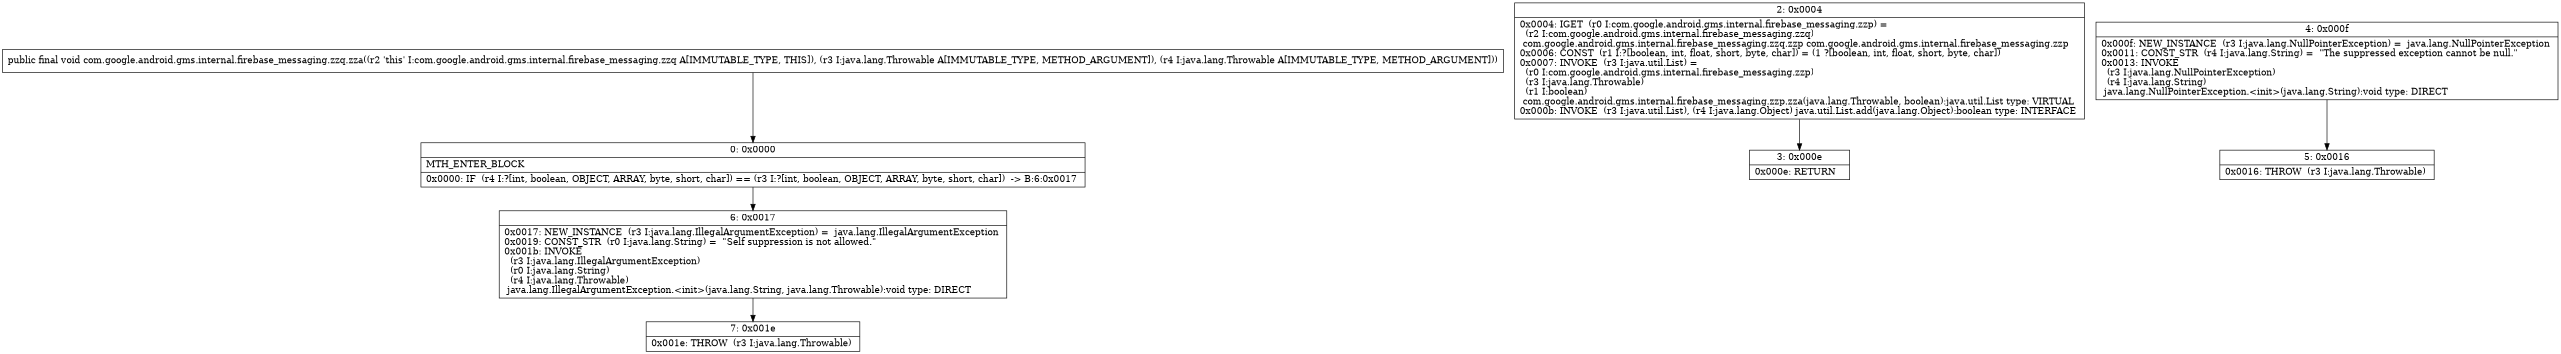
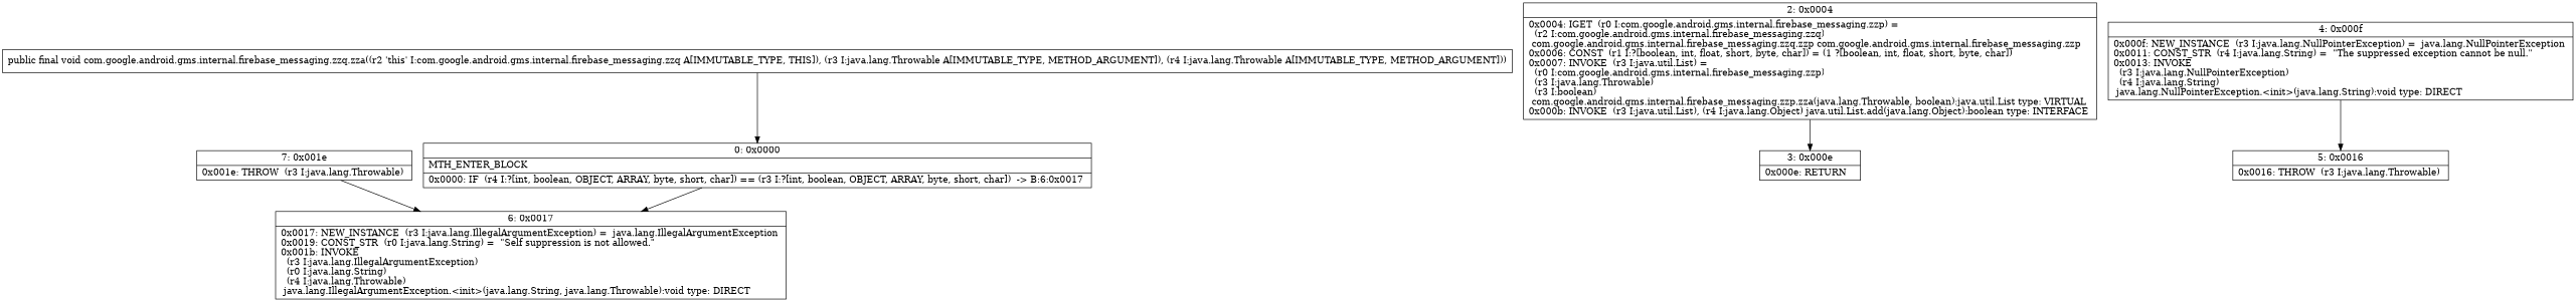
  digraph {
    node [shape=record]
    n1 [label="{0\:\ 0x0000|MTH_ENTER_BLOCK\l|0x0000: IF  (r4 I:?[int, boolean, OBJECT, ARRAY, byte, short, char]) == (r3 I:?[int, boolean, OBJECT, ARRAY, byte, short, char])  \-\> B:6:0x0017 \l}"]
    n2 [label="{6\:\ 0x0017|0x0017: NEW_INSTANCE  (r3 I:java.lang.IllegalArgumentException) =  java.lang.IllegalArgumentException \l0x0019: CONST_STR  (r0 I:java.lang.String) =  \"Self suppression is not allowed.\" \l0x001b: INVOKE  \l  (r3 I:java.lang.IllegalArgumentException)\l  (r0 I:java.lang.String)\l  (r4 I:java.lang.Throwable)\l java.lang.IllegalArgumentException.\<init\>(java.lang.String, java.lang.Throwable):void type: DIRECT \l}"]
    n3 [label="{7\:\ 0x001e|0x001e: THROW  (r3 I:java.lang.Throwable) \l}"]
-   n4 [label="{2\:\ 0x0004|0x0004: IGET  (r0 I:com.google.android.gms.internal.firebase_messaging.zzp) = \l  (r2 I:com.google.android.gms.internal.firebase_messaging.zzq)\l com.google.android.gms.internal.firebase_messaging.zzq.zzp com.google.android.gms.internal.firebase_messaging.zzp \l0x0006: CONST  (r1 I:?[boolean, int, float, short, byte, char]) = (1 ?[boolean, int, float, short, byte, char]) \l0x0007: INVOKE  (r3 I:java.util.List) = \l  (r0 I:com.google.android.gms.internal.firebase_messaging.zzp)\l  (r3 I:java.lang.Throwable)\l  (r1 I:boolean)\l com.google.android.gms.internal.firebase_messaging.zzp.zza(java.lang.Throwable, boolean):java.util.List type: VIRTUAL \l0x000b: INVOKE  (r3 I:java.util.List), (r4 I:java.lang.Object) java.util.List.add(java.lang.Object):boolean type: INTERFACE \l}"]
+   n4 [label="{2\:\ 0x0004|0x0004: IGET  (r0 I:com.google.android.gms.internal.firebase_messaging.zzp) = \l  (r2 I:com.google.android.gms.internal.firebase_messaging.zzq)\l com.google.android.gms.internal.firebase_messaging.zzq.zzp com.google.android.gms.internal.firebase_messaging.zzp \l0x0006: CONST  (r1 I:?[boolean, int, float, short, byte, char]) = (1 ?[boolean, int, float, short, byte, char]) \l0x0007: INVOKE  (r3 I:java.util.List) = \l  (r0 I:com.google.android.gms.internal.firebase_messaging.zzp)\l  (r3 I:java.lang.Throwable)\l  (r3 I:boolean)\l com.google.android.gms.internal.firebase_messaging.zzp.zza(java.lang.Throwable, boolean):java.util.List type: VIRTUAL \l0x000b: INVOKE  (r3 I:java.util.List), (r4 I:java.lang.Object) java.util.List.add(java.lang.Object):boolean type: INTERFACE \l}"]
    n5 [label="{3\:\ 0x000e|0x000e: RETURN   \l}"]
    n6 [label="{4\:\ 0x000f|0x000f: NEW_INSTANCE  (r3 I:java.lang.NullPointerException) =  java.lang.NullPointerException \l0x0011: CONST_STR  (r4 I:java.lang.String) =  \"The suppressed exception cannot be null.\" \l0x0013: INVOKE  \l  (r3 I:java.lang.NullPointerException)\l  (r4 I:java.lang.String)\l java.lang.NullPointerException.\<init\>(java.lang.String):void type: DIRECT \l}"]
    n7 [label="{5\:\ 0x0016|0x0016: THROW  (r3 I:java.lang.Throwable) \l}"]
    n8 [label="{public final void com.google.android.gms.internal.firebase_messaging.zzq.zza((r2 'this' I:com.google.android.gms.internal.firebase_messaging.zzq A[IMMUTABLE_TYPE, THIS]), (r3 I:java.lang.Throwable A[IMMUTABLE_TYPE, METHOD_ARGUMENT]), (r4 I:java.lang.Throwable A[IMMUTABLE_TYPE, METHOD_ARGUMENT])) }"]
    n1 -> n2
-   n2 -> n3
+   n3 -> n2
    n4 -> n5
    n6 -> n7
    n8 -> n1
  }
